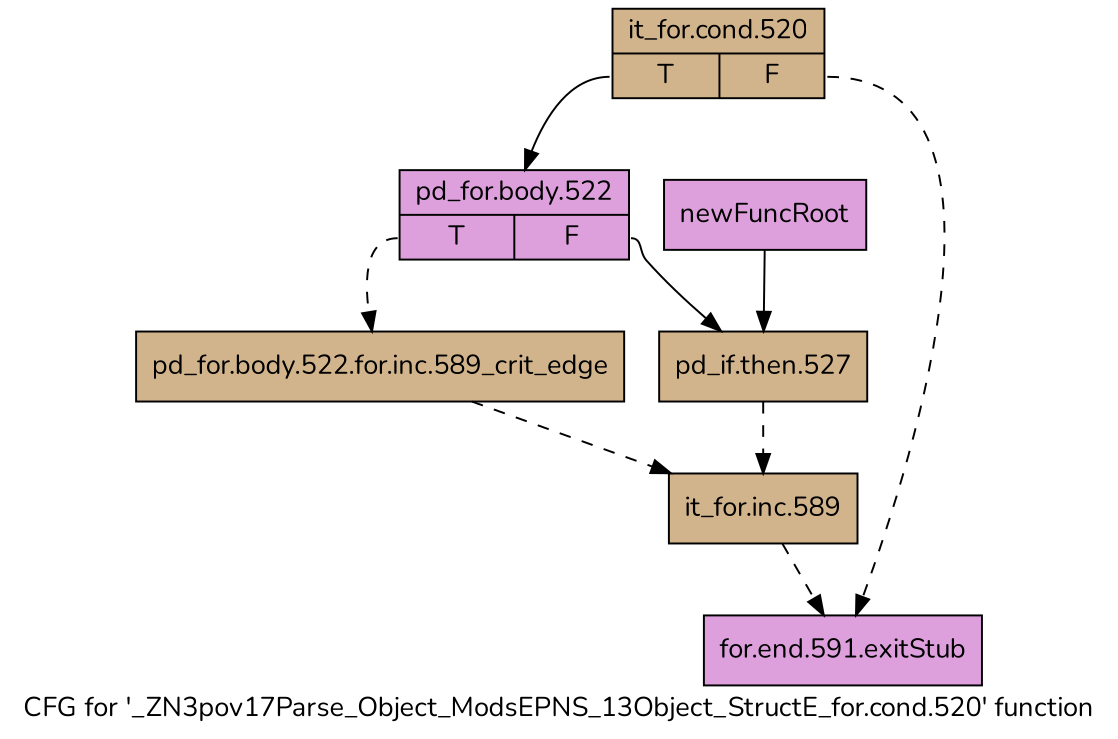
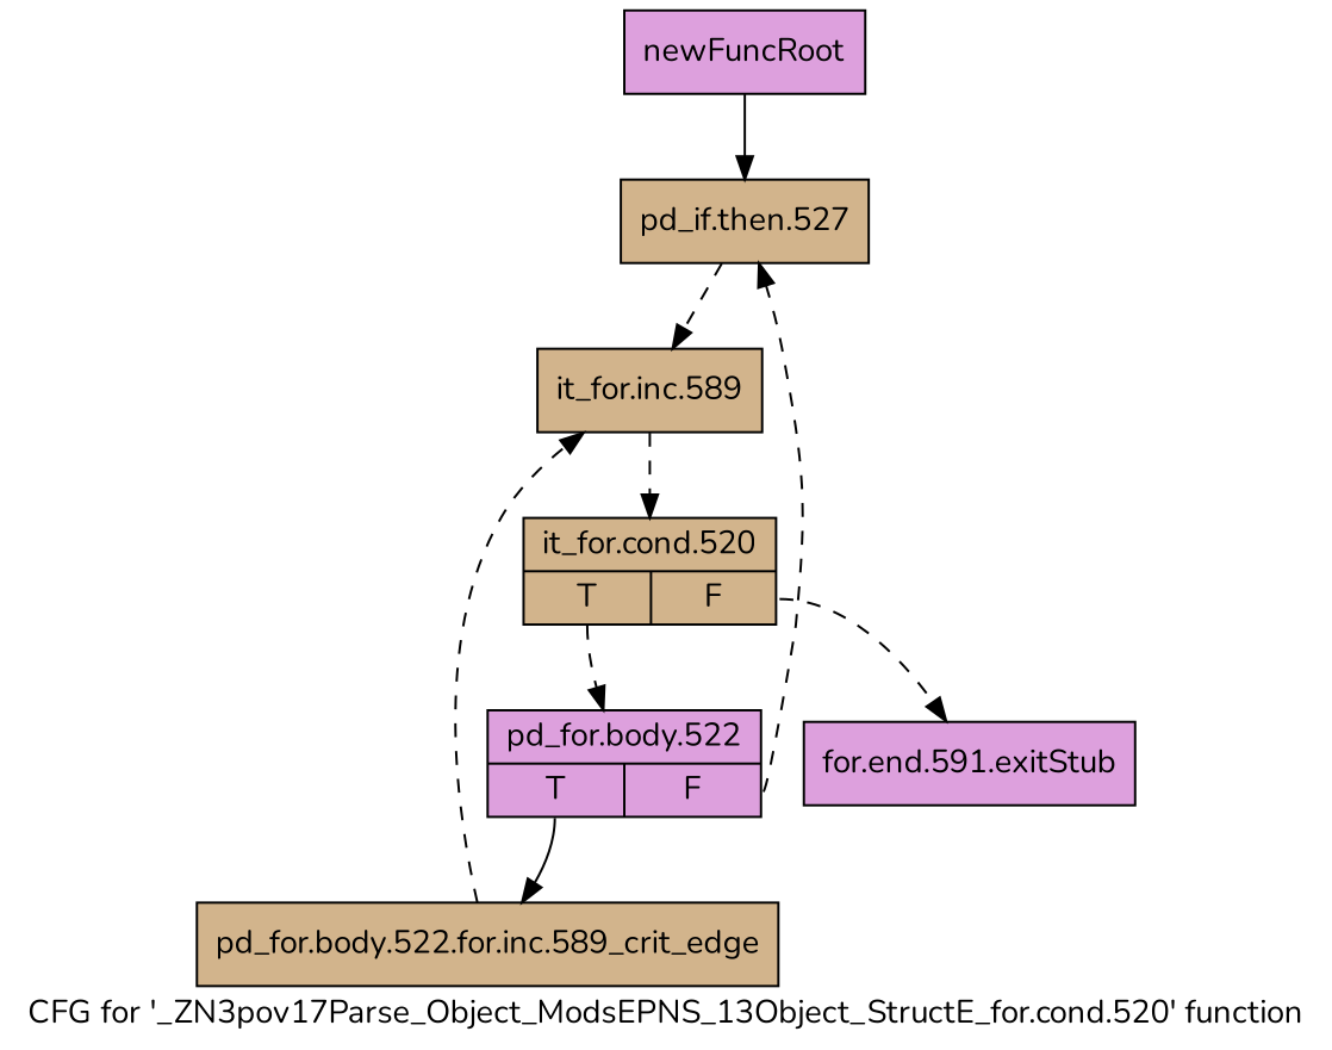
  digraph {
    fontname=Nunito
    label="CFG for '_ZN3pov17Parse_Object_ModsEPNS_13Object_StructE_for.cond.520' function"
    node [fillcolor=tan fontname=Nunito shape=record style=filled]
    edge [fontname=Nunito style=dashed]
    n1 [fillcolor=plum label="{newFuncRoot}"]
    n2 [label="{pd_if.then.527}"]
    n3 [label="{it_for.cond.520|{<s0>T|<s1>F}}"]
    n4 [fillcolor=plum label="{for.end.591.exitStub}"]
    n5 [fillcolor=plum label="{pd_for.body.522|{<s0>T|<s1>F}}"]
    n6 [label="{pd_for.body.522.for.inc.589_crit_edge}"]
    n7 [label="{it_for.inc.589}"]
    n1 -> n2 [style=solid]
    n2 -> n7
    n3 -> n4 [tailport=s1]
-   n3 -> n5 [style=solid tailport=s0]
-   n5 -> n2 [style=solid tailport=s1]
-   n5 -> n6 [tailport=s0]
+   n3 -> n5 [tailport=s0]
+   n5 -> n2 [tailport=s1]
+   n5 -> n6 [style=solid tailport=s0]
    n6 -> n7
-   n7 -> n4
+   n7 -> n3
  }
